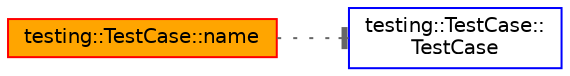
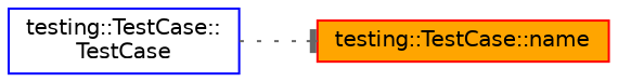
  digraph {
    rankdir=LR
    node [fontname=Helvetica fontsize=10 shape=box style=filled]
    n1 [color=blue fillcolor=white fontcolor=black height=0.2 label="testing::TestCase::\lTestCase" width=0.4]
    n2 [color=red fillcolor=orange height=0.2 label="testing::TestCase::name" width=0.4]
-   n2 -> n1 [color=gray40 fontname=Helvetica fontsize=10 labelfontname=Helvetica labelfontsize=10 style=dotted arrowhead=tee]
+   n1 -> n2 [color=gray40 fontname=Helvetica fontsize=10 labelfontname=Helvetica labelfontsize=10 style=dotted arrowhead=tee]
  }
